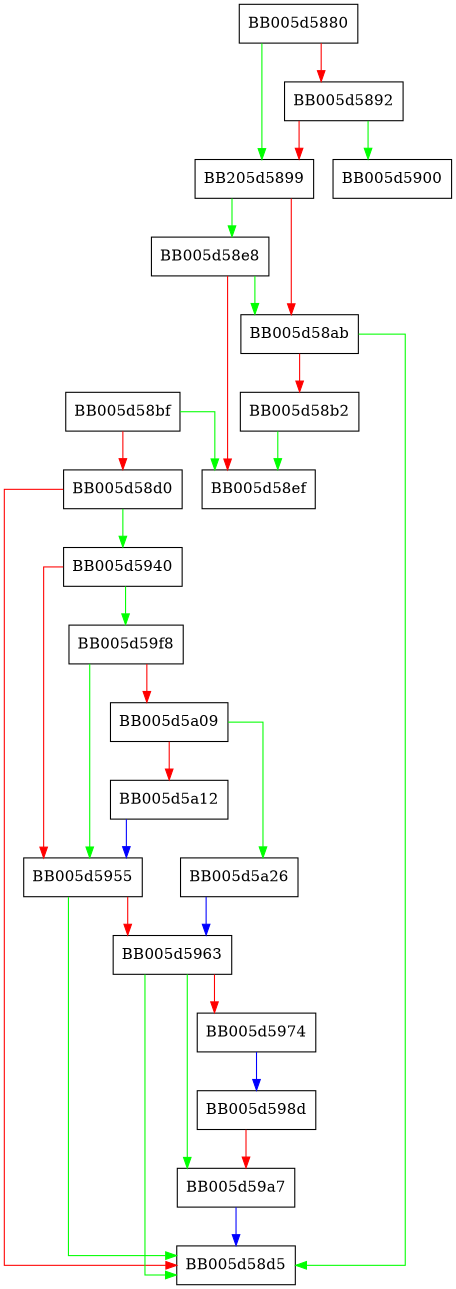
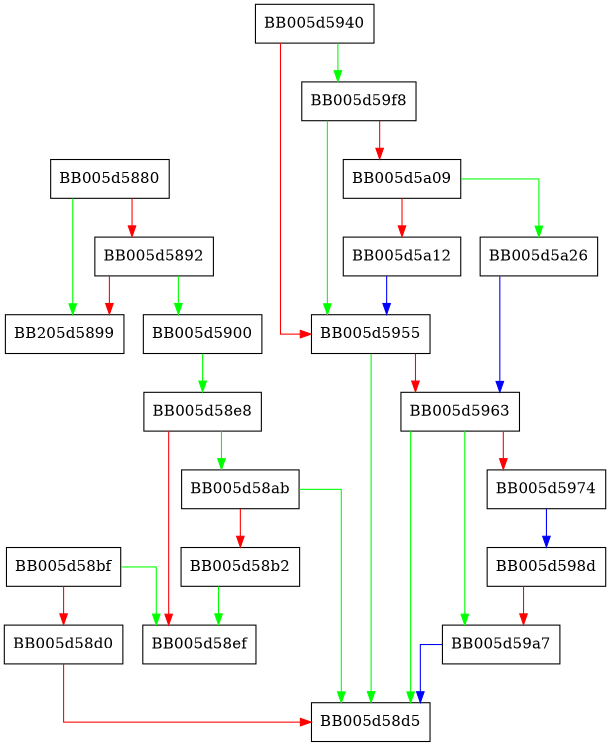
  digraph {
    splines=ortho
    node [shape=box]
    edge [color=green]
    n1 [label=BB205d5899]
    BB005d5880
    BB005d5892
    BB005d58e8
    BB005d58ab
    BB005d5900
    BB005d58ef
    BB005d58d5
    BB005d58b2
    BB005d58bf
    BB005d58d0
    BB005d5940
    BB005d59f8
    BB005d5955
    BB005d5a09
    BB005d5963
    BB005d5a26
    BB005d5a12
    BB005d5974
    BB005d59a7
    BB005d598d
-   n1 -> BB005d58e8
-   n1 -> BB005d58ab [color=red]
+   BB005d5900 -> BB005d58e8
    BB005d5880 -> n1
    BB005d5880 -> BB005d5892 [color=red]
    BB005d5892 -> n1 [color=red]
    BB005d5892 -> BB005d5900
    BB005d58e8 -> BB005d58ab
    BB005d58e8 -> BB005d58ef [color=red]
    BB005d58ab -> BB005d58d5
    BB005d58ab -> BB005d58b2 [color=red]
    BB005d58b2 -> BB005d58ef
    BB005d58bf -> BB005d58ef
    BB005d58bf -> BB005d58d0 [color=red]
    BB005d58d0 -> BB005d58d5 [color=red]
-   BB005d58d0 -> BB005d5940
    BB005d5940 -> BB005d59f8
    BB005d5940 -> BB005d5955 [color=red]
    BB005d59f8 -> BB005d5955
    BB005d59f8 -> BB005d5a09 [color=red]
    BB005d5955 -> BB005d58d5
    BB005d5955 -> BB005d5963 [color=red]
    BB005d5a09 -> BB005d5a26
    BB005d5a09 -> BB005d5a12 [color=red]
    BB005d5963 -> BB005d58d5
    BB005d5963 -> BB005d5974 [color=red]
    BB005d5963 -> BB005d59a7
    BB005d5a26 -> BB005d5963 [color=blue]
    BB005d5a12 -> BB005d5955 [color=blue]
    BB005d5974 -> BB005d598d [color=blue]
    BB005d59a7 -> BB005d58d5 [color=blue]
    BB005d598d -> BB005d59a7 [color=red]
  }
